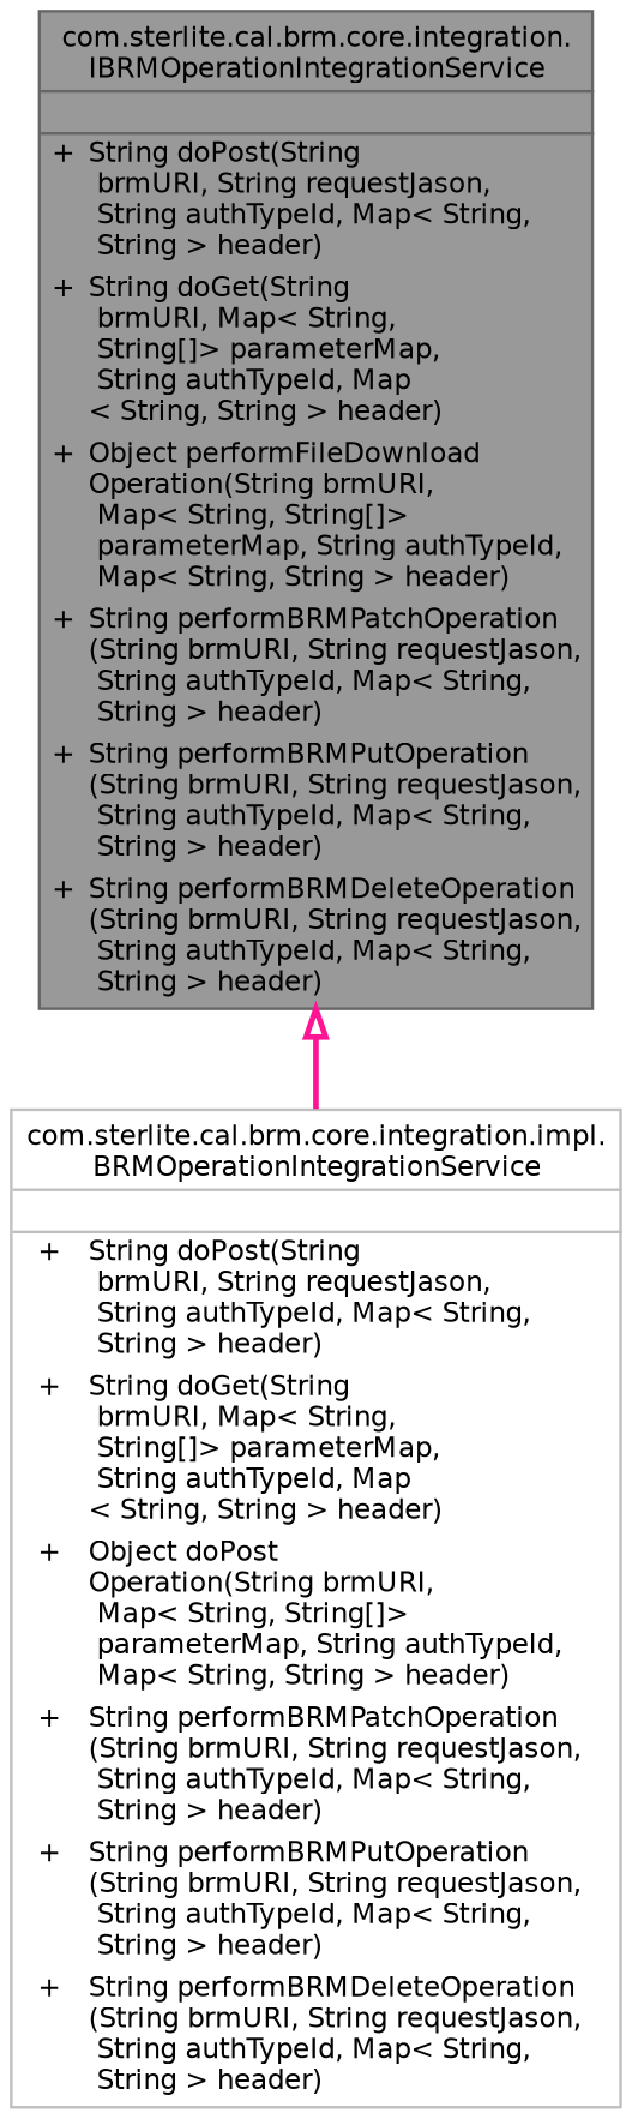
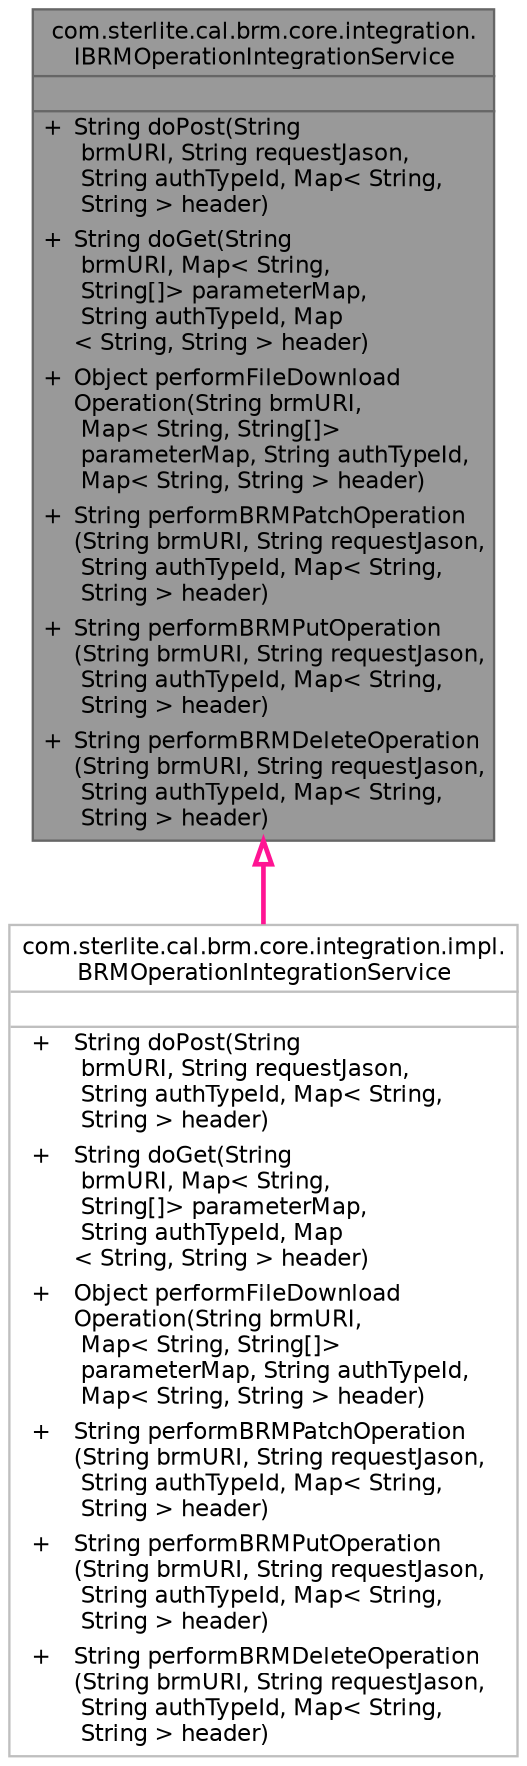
  digraph {
    node [fontname=Helvetica fontsize=10 shape=plain style=filled]
    n1 [color=gray40 fillcolor=grey60 fontcolor=black height=0.2 label=<<TABLE CELLBORDER="0" BORDER="1"><TR><TD COLSPAN="2" CELLPADDING="1" CELLSPACING="0">com.sterlite.cal.brm.core.integration.<BR ALIGN="LEFT"/>IBRMOperationIntegrationService</TD></TR> <HR/> <TR><TD COLSPAN="2" CELLPADDING="1" CELLSPACING="0">&nbsp;</TD></TR> <HR/> <TR><TD VALIGN="top" CELLPADDING="1" CELLSPACING="0">+</TD><TD VALIGN="top" ALIGN="LEFT" CELLPADDING="1" CELLSPACING="0">String doPost(String<BR ALIGN="LEFT"/> brmURI, String requestJason,<BR ALIGN="LEFT"/> String authTypeId, Map&lt; String,<BR ALIGN="LEFT"/> String &gt; header)<BR ALIGN="LEFT"/></TD></TR> <TR><TD VALIGN="top" CELLPADDING="1" CELLSPACING="0">+</TD><TD VALIGN="top" ALIGN="LEFT" CELLPADDING="1" CELLSPACING="0">String doGet(String<BR ALIGN="LEFT"/> brmURI, Map&lt; String,<BR ALIGN="LEFT"/> String[]&gt; parameterMap,<BR ALIGN="LEFT"/> String authTypeId, Map<BR ALIGN="LEFT"/>&lt; String, String &gt; header)<BR ALIGN="LEFT"/></TD></TR> <TR><TD VALIGN="top" CELLPADDING="1" CELLSPACING="0">+</TD><TD VALIGN="top" ALIGN="LEFT" CELLPADDING="1" CELLSPACING="0">Object performFileDownload<BR ALIGN="LEFT"/>Operation(String brmURI,<BR ALIGN="LEFT"/> Map&lt; String, String[]&gt;<BR ALIGN="LEFT"/> parameterMap, String authTypeId,<BR ALIGN="LEFT"/> Map&lt; String, String &gt; header)<BR ALIGN="LEFT"/></TD></TR> <TR><TD VALIGN="top" CELLPADDING="1" CELLSPACING="0">+</TD><TD VALIGN="top" ALIGN="LEFT" CELLPADDING="1" CELLSPACING="0">String performBRMPatchOperation<BR ALIGN="LEFT"/>(String brmURI, String requestJason,<BR ALIGN="LEFT"/> String authTypeId, Map&lt; String,<BR ALIGN="LEFT"/> String &gt; header)<BR ALIGN="LEFT"/></TD></TR> <TR><TD VALIGN="top" CELLPADDING="1" CELLSPACING="0">+</TD><TD VALIGN="top" ALIGN="LEFT" CELLPADDING="1" CELLSPACING="0">String performBRMPutOperation<BR ALIGN="LEFT"/>(String brmURI, String requestJason,<BR ALIGN="LEFT"/> String authTypeId, Map&lt; String,<BR ALIGN="LEFT"/> String &gt; header)<BR ALIGN="LEFT"/></TD></TR> <TR><TD VALIGN="top" CELLPADDING="1" CELLSPACING="0">+</TD><TD VALIGN="top" ALIGN="LEFT" CELLPADDING="1" CELLSPACING="0">String performBRMDeleteOperation<BR ALIGN="LEFT"/>(String brmURI, String requestJason,<BR ALIGN="LEFT"/> String authTypeId, Map&lt; String,<BR ALIGN="LEFT"/> String &gt; header)<BR ALIGN="LEFT"/></TD></TR> </TABLE>> width=0.4]
-   n2 [color=grey75 fillcolor=white height=0.2 label=<<TABLE CELLBORDER="0" BORDER="1"><TR><TD COLSPAN="2" CELLPADDING="1" CELLSPACING="0">com.sterlite.cal.brm.core.integration.impl.<BR ALIGN="LEFT"/>BRMOperationIntegrationService</TD></TR> <HR/> <TR><TD COLSPAN="2" CELLPADDING="1" CELLSPACING="0">&nbsp;</TD></TR> <HR/> <TR><TD VALIGN="top" CELLPADDING="1" CELLSPACING="0">+</TD><TD VALIGN="top" ALIGN="LEFT" CELLPADDING="1" CELLSPACING="0">String doPost(String<BR ALIGN="LEFT"/> brmURI, String requestJason,<BR ALIGN="LEFT"/> String authTypeId, Map&lt; String,<BR ALIGN="LEFT"/> String &gt; header)<BR ALIGN="LEFT"/></TD></TR> <TR><TD VALIGN="top" CELLPADDING="1" CELLSPACING="0">+</TD><TD VALIGN="top" ALIGN="LEFT" CELLPADDING="1" CELLSPACING="0">String doGet(String<BR ALIGN="LEFT"/> brmURI, Map&lt; String,<BR ALIGN="LEFT"/> String[]&gt; parameterMap,<BR ALIGN="LEFT"/> String authTypeId, Map<BR ALIGN="LEFT"/>&lt; String, String &gt; header)<BR ALIGN="LEFT"/></TD></TR> <TR><TD VALIGN="top" CELLPADDING="1" CELLSPACING="0">+</TD><TD VALIGN="top" ALIGN="LEFT" CELLPADDING="1" CELLSPACING="0">Object doPost<BR ALIGN="LEFT"/>Operation(String brmURI,<BR ALIGN="LEFT"/> Map&lt; String, String[]&gt;<BR ALIGN="LEFT"/> parameterMap, String authTypeId,<BR ALIGN="LEFT"/> Map&lt; String, String &gt; header)<BR ALIGN="LEFT"/></TD></TR> <TR><TD VALIGN="top" CELLPADDING="1" CELLSPACING="0">+</TD><TD VALIGN="top" ALIGN="LEFT" CELLPADDING="1" CELLSPACING="0">String performBRMPatchOperation<BR ALIGN="LEFT"/>(String brmURI, String requestJason,<BR ALIGN="LEFT"/> String authTypeId, Map&lt; String,<BR ALIGN="LEFT"/> String &gt; header)<BR ALIGN="LEFT"/></TD></TR> <TR><TD VALIGN="top" CELLPADDING="1" CELLSPACING="0">+</TD><TD VALIGN="top" ALIGN="LEFT" CELLPADDING="1" CELLSPACING="0">String performBRMPutOperation<BR ALIGN="LEFT"/>(String brmURI, String requestJason,<BR ALIGN="LEFT"/> String authTypeId, Map&lt; String,<BR ALIGN="LEFT"/> String &gt; header)<BR ALIGN="LEFT"/></TD></TR> <TR><TD VALIGN="top" CELLPADDING="1" CELLSPACING="0">+</TD><TD VALIGN="top" ALIGN="LEFT" CELLPADDING="1" CELLSPACING="0">String performBRMDeleteOperation<BR ALIGN="LEFT"/>(String brmURI, String requestJason,<BR ALIGN="LEFT"/> String authTypeId, Map&lt; String,<BR ALIGN="LEFT"/> String &gt; header)<BR ALIGN="LEFT"/></TD></TR> </TABLE>> width=0.4]
+   n2 [color=grey75 fillcolor=white height=0.2 label=<<TABLE CELLBORDER="0" BORDER="1"><TR><TD COLSPAN="2" CELLPADDING="1" CELLSPACING="0">com.sterlite.cal.brm.core.integration.impl.<BR ALIGN="LEFT"/>BRMOperationIntegrationService</TD></TR> <HR/> <TR><TD COLSPAN="2" CELLPADDING="1" CELLSPACING="0">&nbsp;</TD></TR> <HR/> <TR><TD VALIGN="top" CELLPADDING="1" CELLSPACING="0">+</TD><TD VALIGN="top" ALIGN="LEFT" CELLPADDING="1" CELLSPACING="0">String doPost(String<BR ALIGN="LEFT"/> brmURI, String requestJason,<BR ALIGN="LEFT"/> String authTypeId, Map&lt; String,<BR ALIGN="LEFT"/> String &gt; header)<BR ALIGN="LEFT"/></TD></TR> <TR><TD VALIGN="top" CELLPADDING="1" CELLSPACING="0">+</TD><TD VALIGN="top" ALIGN="LEFT" CELLPADDING="1" CELLSPACING="0">String doGet(String<BR ALIGN="LEFT"/> brmURI, Map&lt; String,<BR ALIGN="LEFT"/> String[]&gt; parameterMap,<BR ALIGN="LEFT"/> String authTypeId, Map<BR ALIGN="LEFT"/>&lt; String, String &gt; header)<BR ALIGN="LEFT"/></TD></TR> <TR><TD VALIGN="top" CELLPADDING="1" CELLSPACING="0">+</TD><TD VALIGN="top" ALIGN="LEFT" CELLPADDING="1" CELLSPACING="0">Object performFileDownload<BR ALIGN="LEFT"/>Operation(String brmURI,<BR ALIGN="LEFT"/> Map&lt; String, String[]&gt;<BR ALIGN="LEFT"/> parameterMap, String authTypeId,<BR ALIGN="LEFT"/> Map&lt; String, String &gt; header)<BR ALIGN="LEFT"/></TD></TR> <TR><TD VALIGN="top" CELLPADDING="1" CELLSPACING="0">+</TD><TD VALIGN="top" ALIGN="LEFT" CELLPADDING="1" CELLSPACING="0">String performBRMPatchOperation<BR ALIGN="LEFT"/>(String brmURI, String requestJason,<BR ALIGN="LEFT"/> String authTypeId, Map&lt; String,<BR ALIGN="LEFT"/> String &gt; header)<BR ALIGN="LEFT"/></TD></TR> <TR><TD VALIGN="top" CELLPADDING="1" CELLSPACING="0">+</TD><TD VALIGN="top" ALIGN="LEFT" CELLPADDING="1" CELLSPACING="0">String performBRMPutOperation<BR ALIGN="LEFT"/>(String brmURI, String requestJason,<BR ALIGN="LEFT"/> String authTypeId, Map&lt; String,<BR ALIGN="LEFT"/> String &gt; header)<BR ALIGN="LEFT"/></TD></TR> <TR><TD VALIGN="top" CELLPADDING="1" CELLSPACING="0">+</TD><TD VALIGN="top" ALIGN="LEFT" CELLPADDING="1" CELLSPACING="0">String performBRMDeleteOperation<BR ALIGN="LEFT"/>(String brmURI, String requestJason,<BR ALIGN="LEFT"/> String authTypeId, Map&lt; String,<BR ALIGN="LEFT"/> String &gt; header)<BR ALIGN="LEFT"/></TD></TR> </TABLE>> width=0.4]
    n1 -> n2 [arrowtail=onormal color=deeppink dir=back fontname=Helvetica fontsize=10 labelfontname=Helvetica labelfontsize=10 style=bold]
  }
